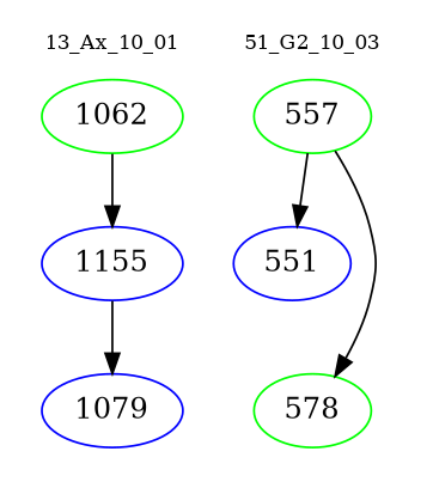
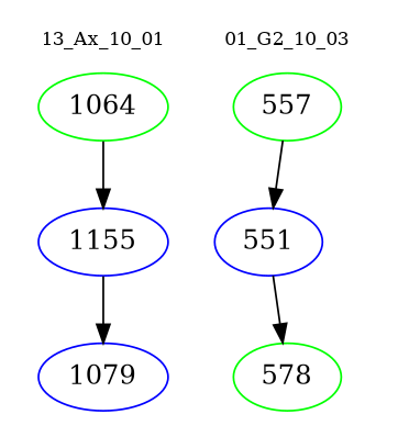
  digraph {
    node [color=green]
    edge [color=black]
-   n1 [label=1062]
+   n1 [label=1064]
    n2 [color=blue label=1155]
    n3 [color=blue label=1079]
    n4 [label=557]
    n5 [color=blue label=551]
    n6 [label=578]
    subgraph cluster_1 {
      color=white
      fontsize=10
      label="13_Ax_10_01"
      n1
      n2
      n3
    }
    subgraph cluster_2 {
      color=white
      fontsize=10
-     label="51_G2_10_03"
+     label="01_G2_10_03"
      n4
      n5
      n6
    }
    n1 -> n2
    n2 -> n3
    n4 -> n5
-   n4 -> n6
+   n5 -> n6
  }
